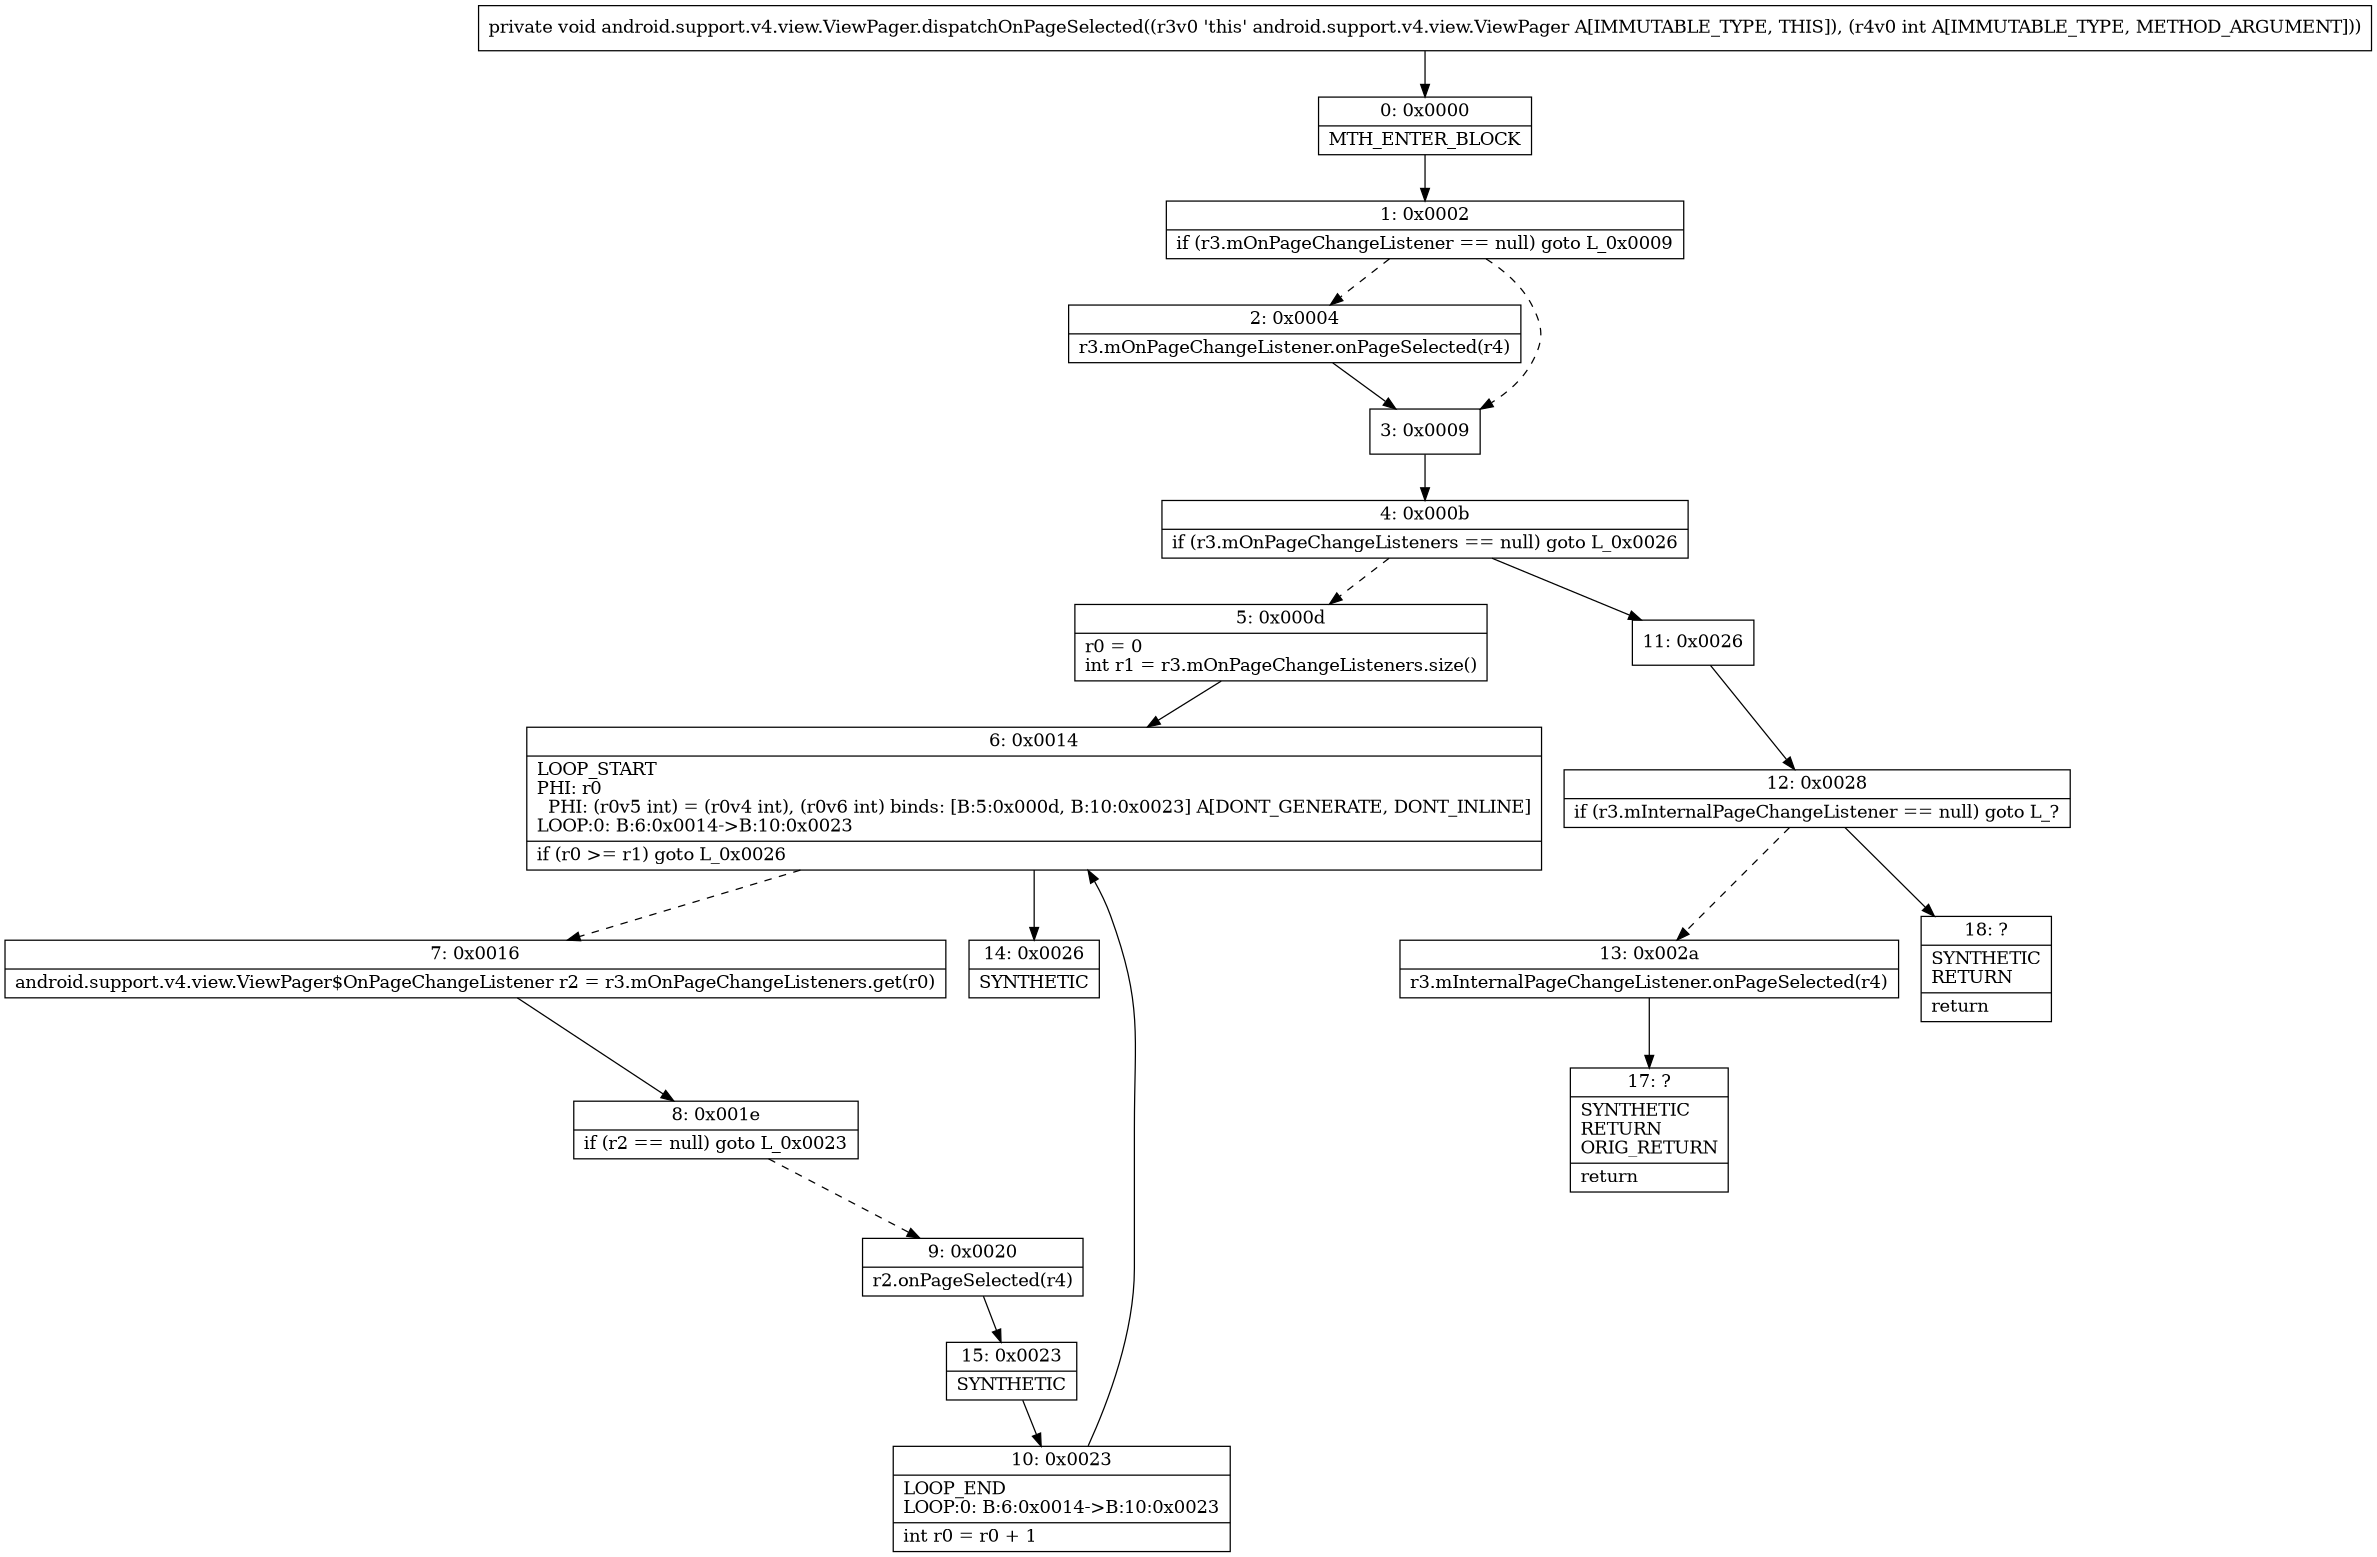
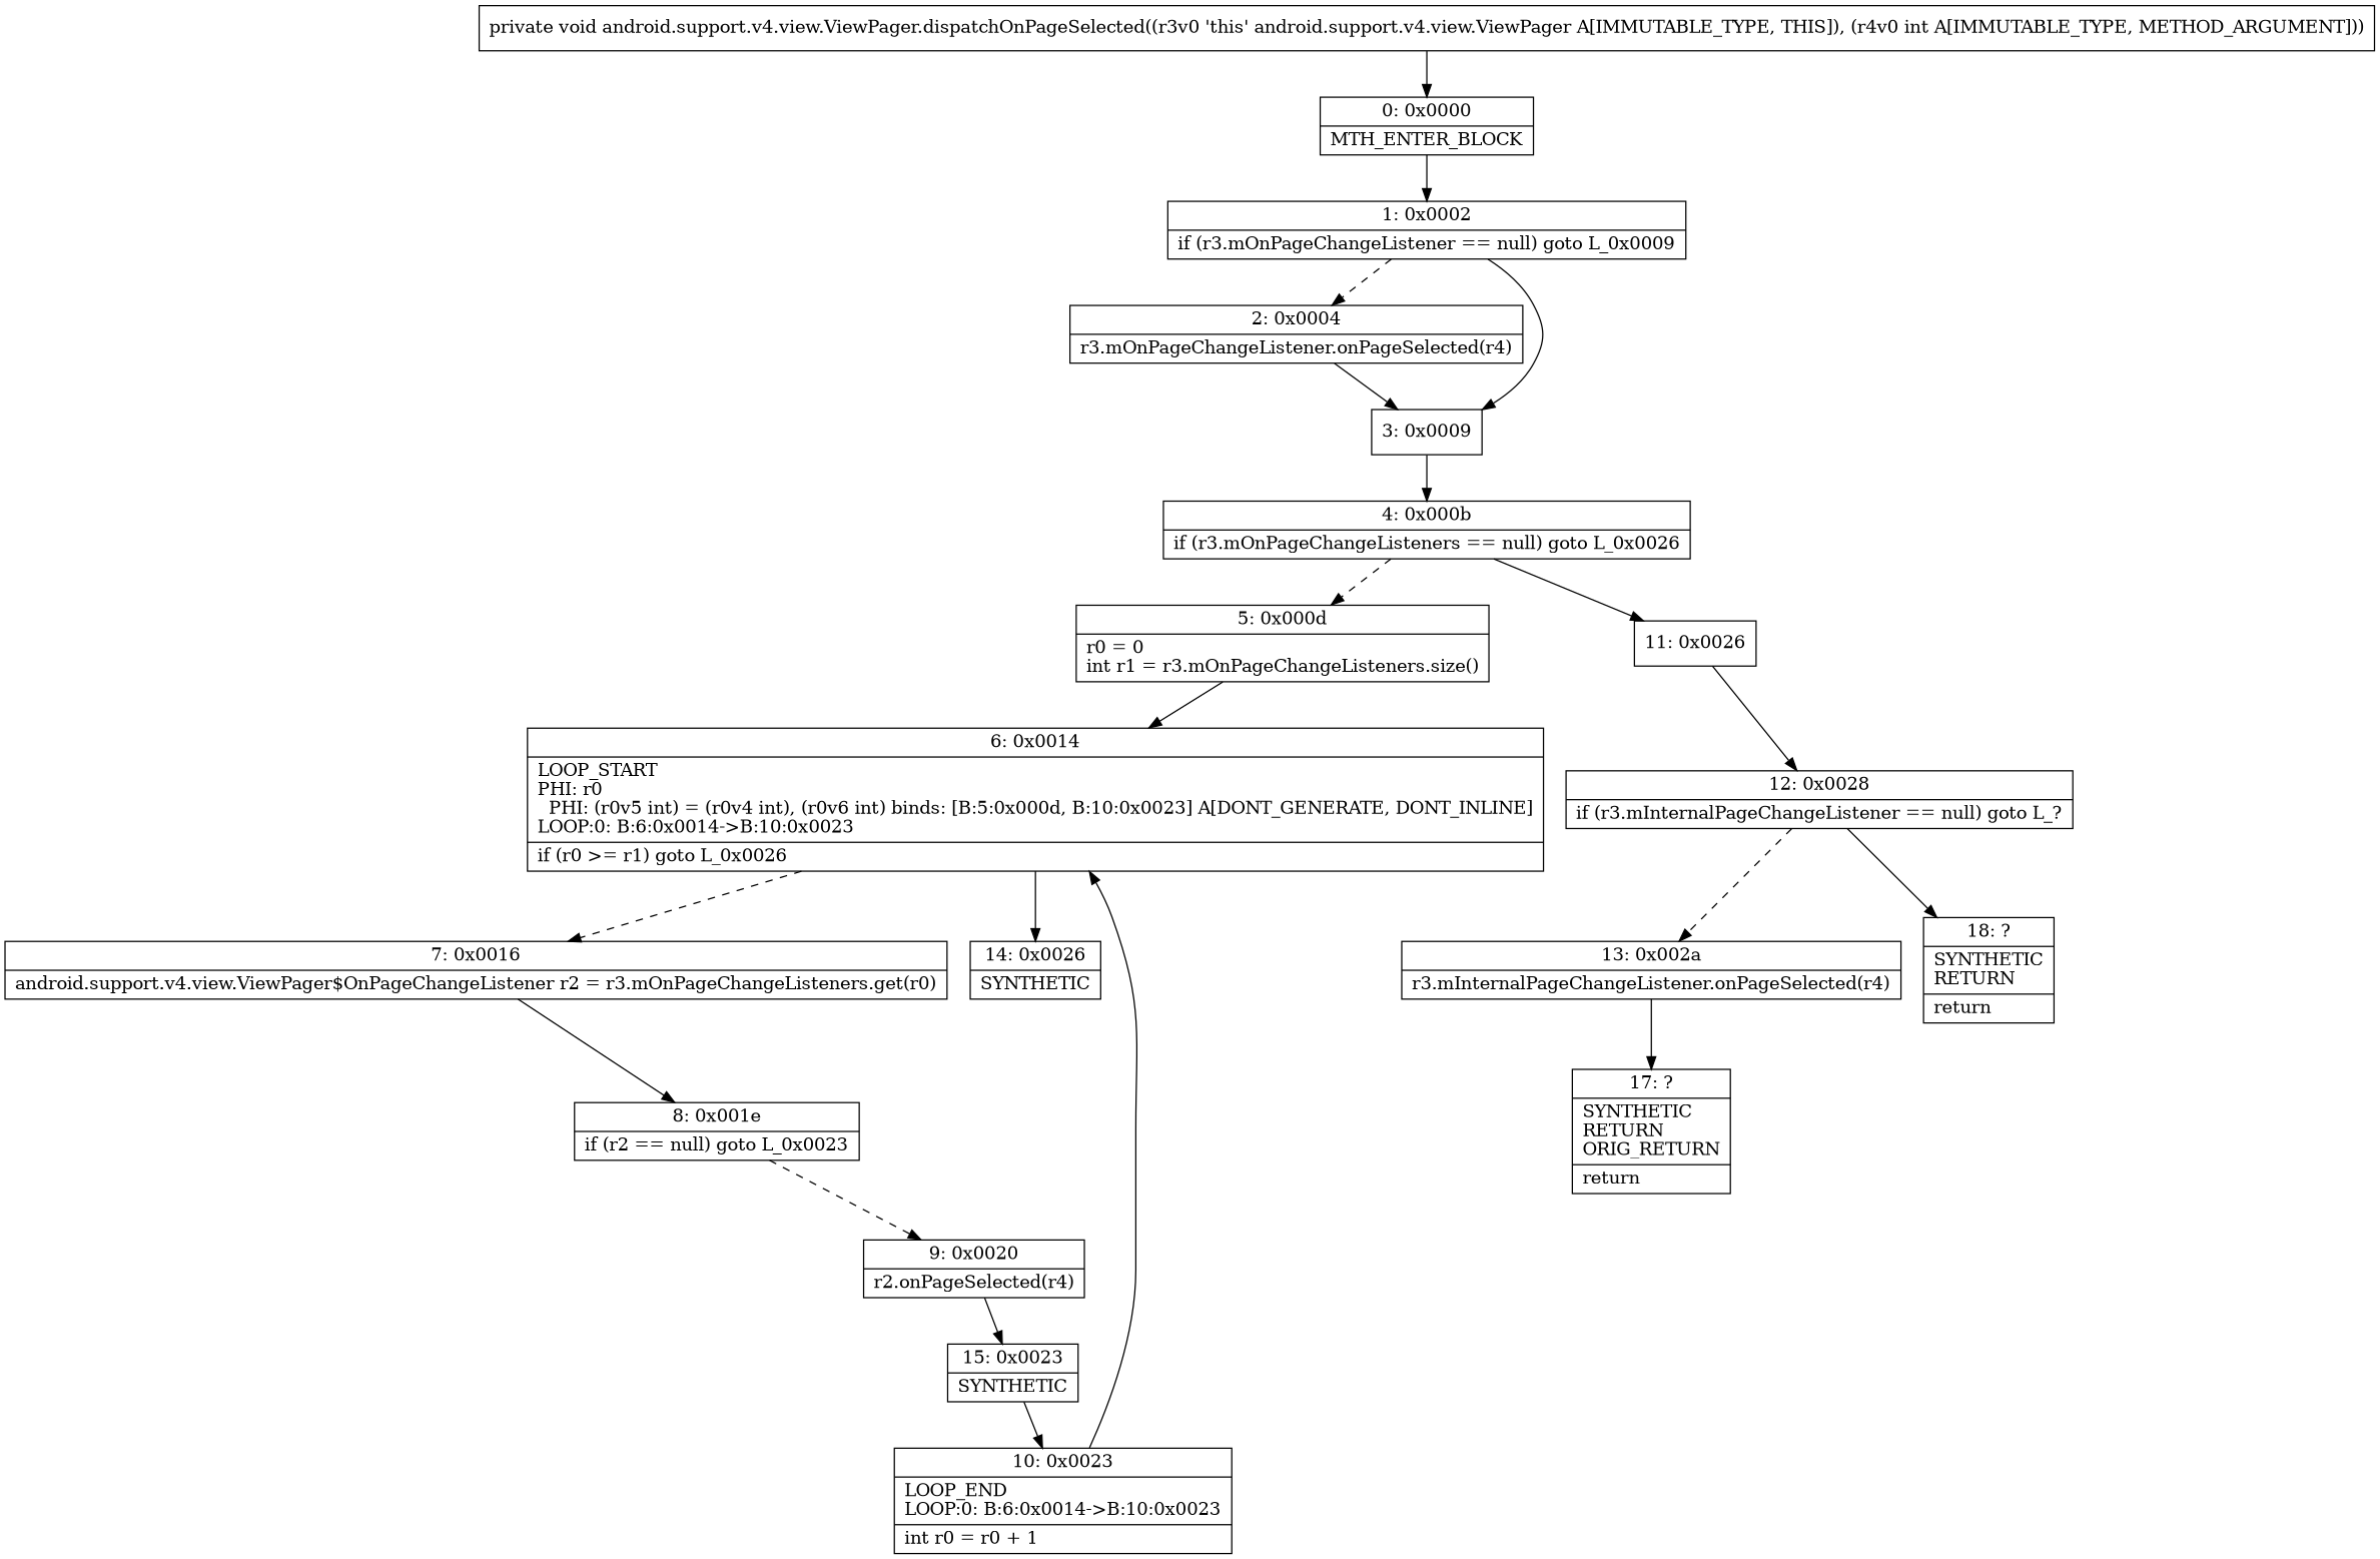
  digraph {
    node [shape=record]
    n1 [label="{0\:\ 0x0000|MTH_ENTER_BLOCK\l}"]
    n2 [label="{1\:\ 0x0002|if (r3.mOnPageChangeListener == null) goto L_0x0009\l}"]
    n3 [label="{2\:\ 0x0004|r3.mOnPageChangeListener.onPageSelected(r4)\l}"]
    n4 [label="{3\:\ 0x0009}"]
    n5 [label="{4\:\ 0x000b|if (r3.mOnPageChangeListeners == null) goto L_0x0026\l}"]
    n6 [label="{5\:\ 0x000d|r0 = 0\lint r1 = r3.mOnPageChangeListeners.size()\l}"]
    n7 [label="{11\:\ 0x0026}"]
    n8 [label="{6\:\ 0x0014|LOOP_START\lPHI: r0 \l  PHI: (r0v5 int) = (r0v4 int), (r0v6 int) binds: [B:5:0x000d, B:10:0x0023] A[DONT_GENERATE, DONT_INLINE]\lLOOP:0: B:6:0x0014\-\>B:10:0x0023\l|if (r0 \>= r1) goto L_0x0026\l}"]
    n9 [label="{12\:\ 0x0028|if (r3.mInternalPageChangeListener == null) goto L_?\l}"]
    n10 [label="{7\:\ 0x0016|android.support.v4.view.ViewPager$OnPageChangeListener r2 = r3.mOnPageChangeListeners.get(r0)\l}"]
    n11 [label="{14\:\ 0x0026|SYNTHETIC\l}"]
    n12 [label="{8\:\ 0x001e|if (r2 == null) goto L_0x0023\l}"]
    n13 [label="{9\:\ 0x0020|r2.onPageSelected(r4)\l}"]
    n14 [label="{15\:\ 0x0023|SYNTHETIC\l}"]
    n15 [label="{10\:\ 0x0023|LOOP_END\lLOOP:0: B:6:0x0014\-\>B:10:0x0023\l|int r0 = r0 + 1\l}"]
    n16 [label="{13\:\ 0x002a|r3.mInternalPageChangeListener.onPageSelected(r4)\l}"]
    n17 [label="{18\:\ ?|SYNTHETIC\lRETURN\l|return\l}"]
    n18 [label="{17\:\ ?|SYNTHETIC\lRETURN\lORIG_RETURN\l|return\l}"]
    n19 [label="{private void android.support.v4.view.ViewPager.dispatchOnPageSelected((r3v0 'this' android.support.v4.view.ViewPager A[IMMUTABLE_TYPE, THIS]), (r4v0 int A[IMMUTABLE_TYPE, METHOD_ARGUMENT])) }"]
    n1 -> n2
    n2 -> n3 [style=dashed]
-   n2 -> n4 [style=dashed]
+   n2 -> n4
    n3 -> n4
    n4 -> n5
    n5 -> n6 [style=dashed]
    n5 -> n7
    n6 -> n8
    n7 -> n9
    n8 -> n10 [style=dashed]
    n8 -> n11
    n9 -> n16 [style=dashed]
    n9 -> n17
    n10 -> n12
    n12 -> n13 [style=dashed]
    n13 -> n14
    n14 -> n15
    n15 -> n8
    n16 -> n18
    n19 -> n1
  }
